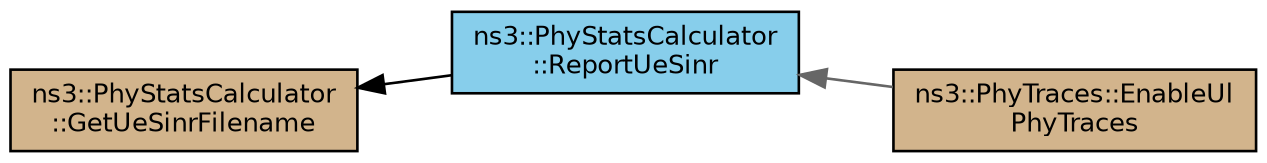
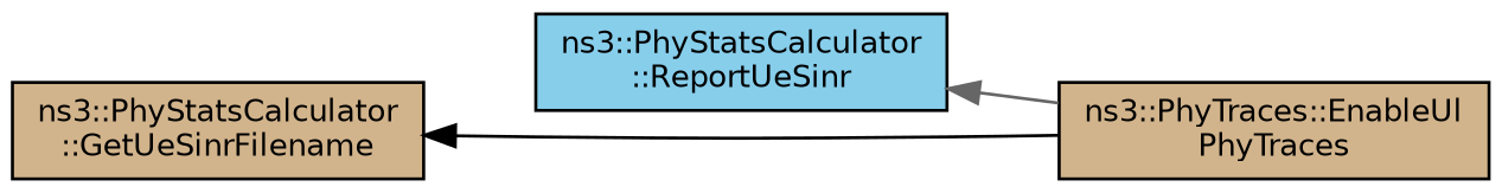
  digraph {
    rankdir=LR
    node [color=black fillcolor=tan fontname=Helvetica fontsize=10 shape=record style=filled]
    edge [dir=back fontname=Helvetica fontsize=10 labelfontname=Helvetica labelfontsize=10 style=solid]
    n1 [fontcolor=black height=0.2 label="ns3::PhyStatsCalculator\l::GetUeSinrFilename" width=0.4]
    n2 [fillcolor=skyblue height=0.2 label="ns3::PhyStatsCalculator\l::ReportUeSinr" width=0.4]
    n3 [height=0.2 label="ns3::PhyTraces::EnableUl\lPhyTraces" width=0.4]
-   n1 -> n2 [color=black]
+   n1 -> n3 [color=black]
    n2 -> n3 [color=gray40]
  }
